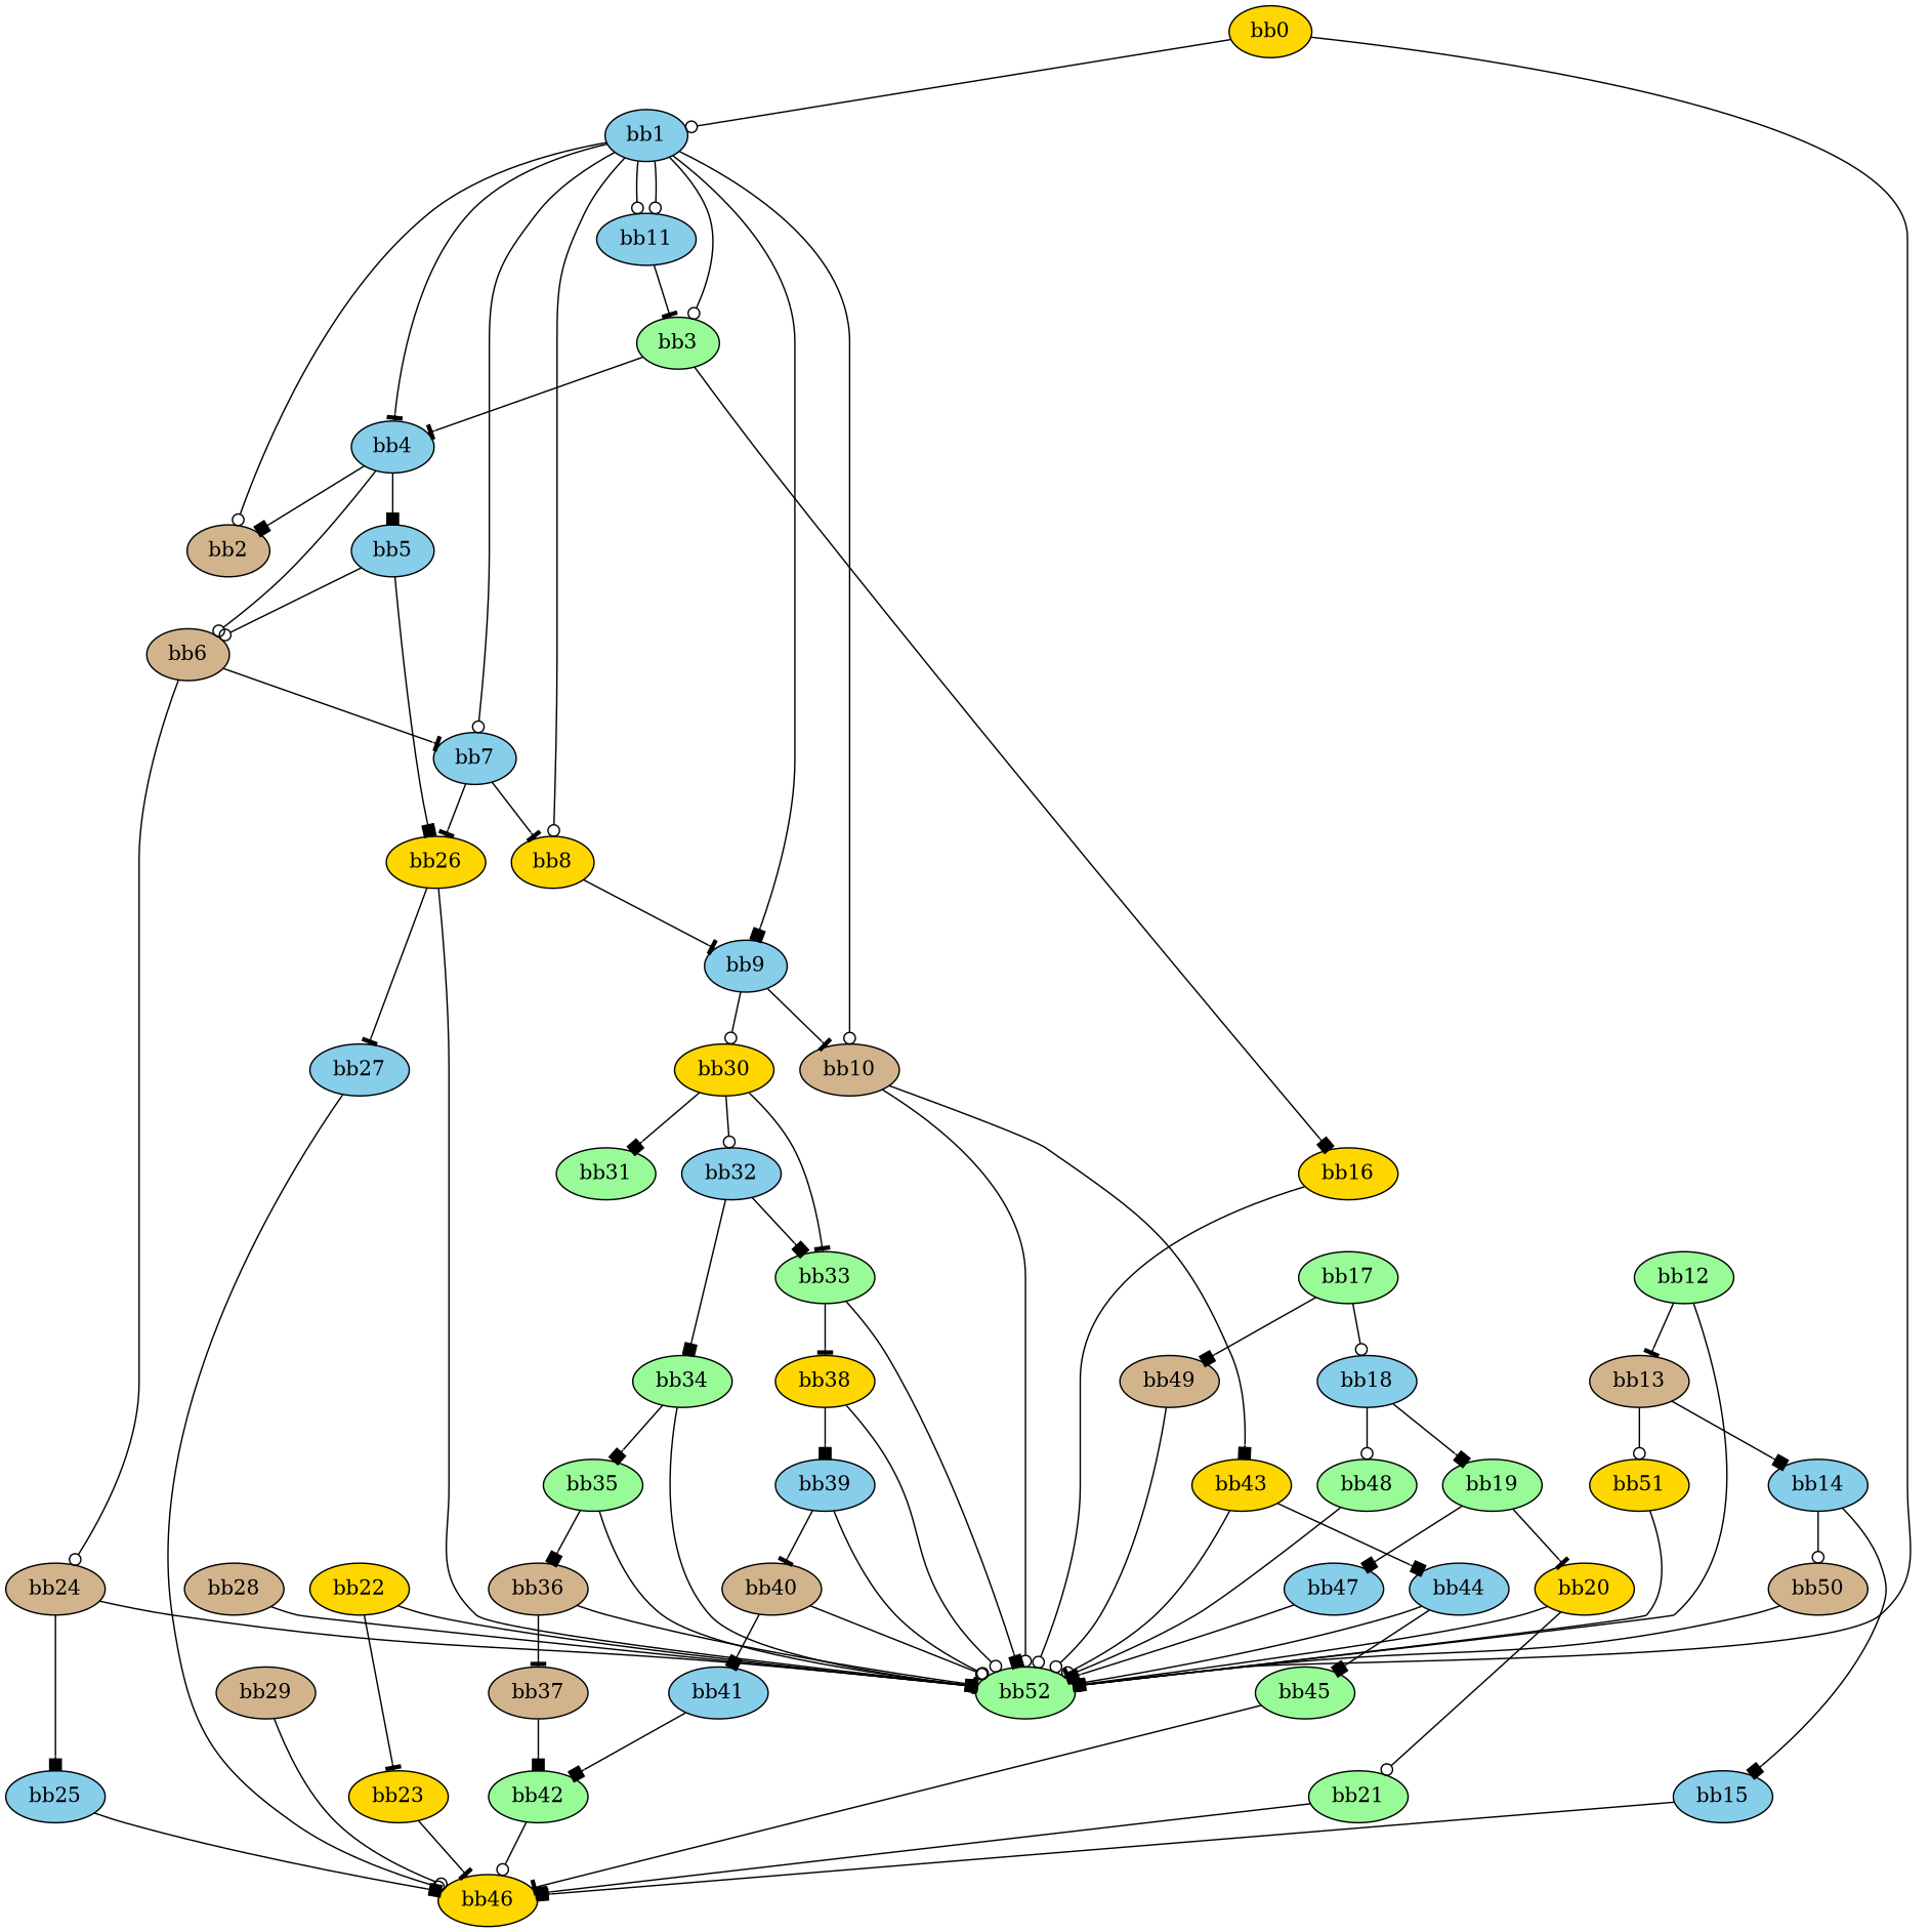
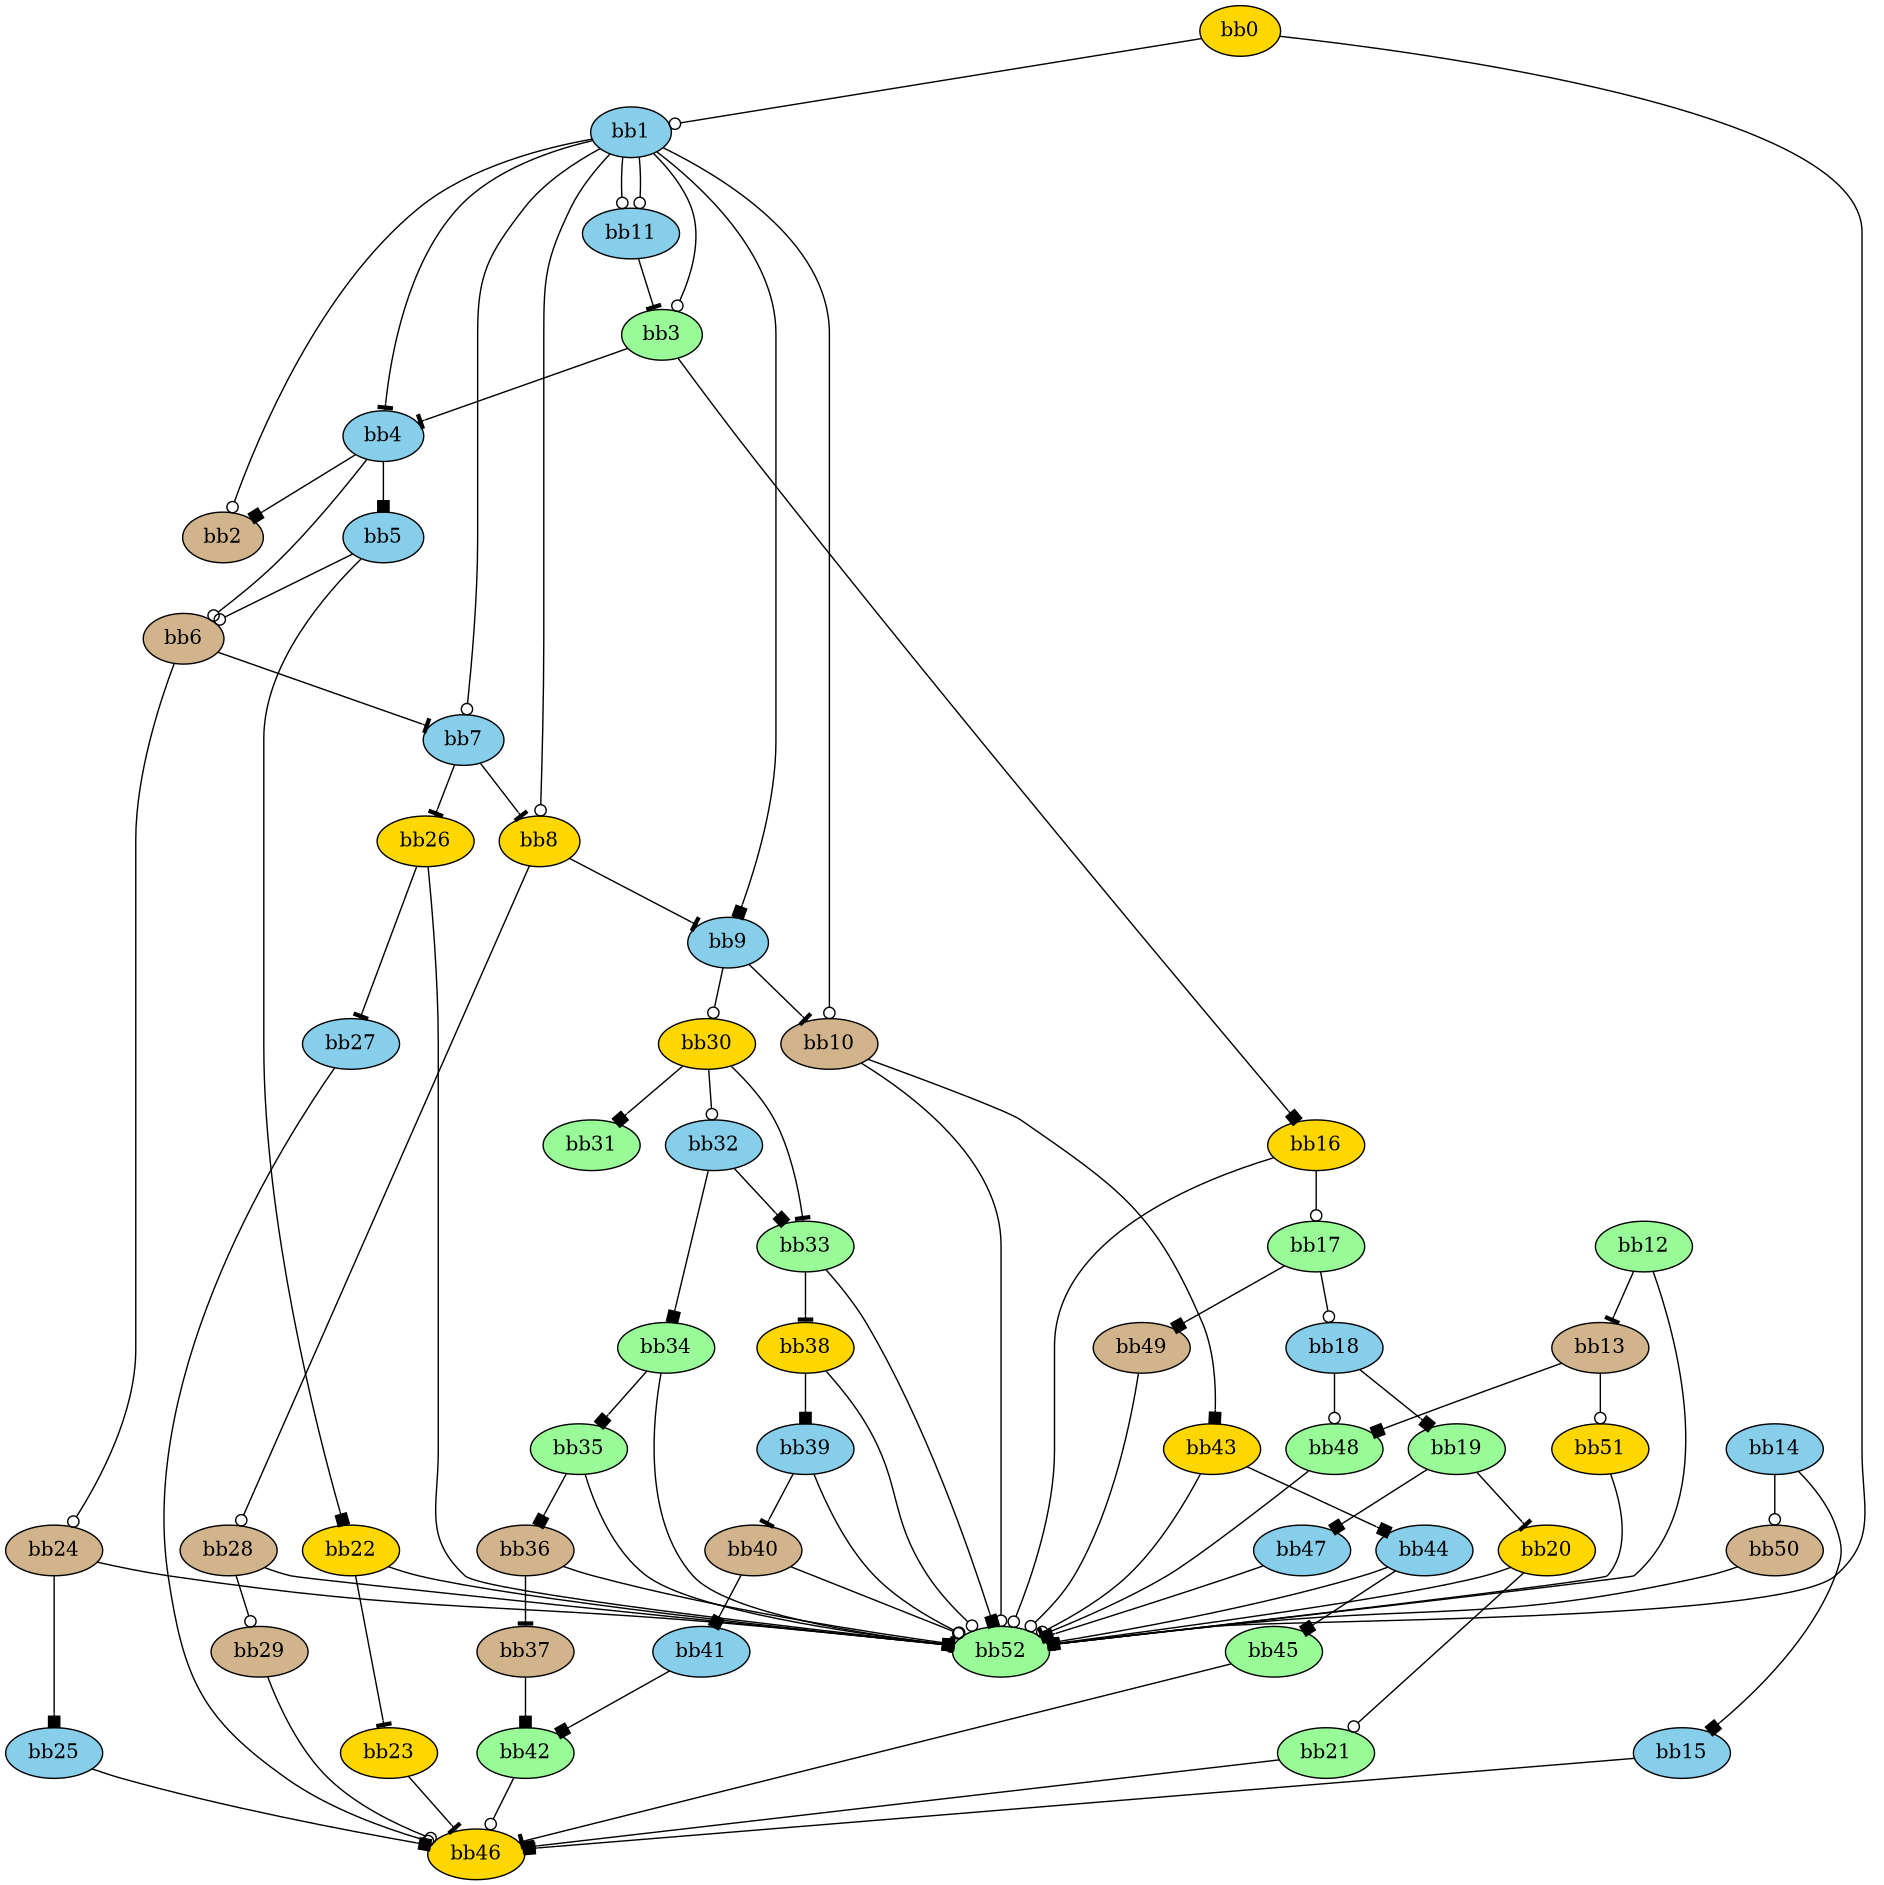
  digraph {
    node [fillcolor=skyblue style=filled]
    edge [arrowhead=box]
    n1 [fillcolor=gold label="bb0\l"]
    n2 [label="bb1\l"]
    n3 [fillcolor=palegreen label="bb52\l"]
    n4 [fillcolor=tan label="bb2\l"]
    n5 [fillcolor=palegreen label="bb3\l"]
    n6 [label="bb4\l"]
    n7 [label="bb7\l"]
    n8 [fillcolor=gold label="bb8\l"]
    n9 [label="bb9\l"]
    n10 [fillcolor=tan label="bb10\l"]
    n11 [label="bb11\l"]
    n12 [fillcolor=gold label="bb16\l"]
    n13 [label="bb5\l"]
    n14 [fillcolor=tan label="bb6\l"]
    n15 [fillcolor=gold label="bb26\l"]
    n16 [fillcolor=tan label="bb28\l"]
    n17 [fillcolor=gold label="bb30\l"]
    n18 [fillcolor=gold label="bb43\l"]
    n19 [fillcolor=palegreen label="bb17\l"]
    n20 [fillcolor=gold label="bb22\l"]
    n21 [fillcolor=tan label="bb24\l"]
    n22 [fillcolor=gold label="bb23\l"]
    n23 [label="bb25\l"]
    n24 [label="bb27\l"]
    n25 [fillcolor=tan label="bb29\l"]
    n26 [fillcolor=palegreen label="bb31\l"]
    n27 [label="bb32\l"]
    n28 [fillcolor=palegreen label="bb33\l"]
    n29 [label="bb44\l"]
    n30 [fillcolor=palegreen label="bb12\l"]
    n31 [fillcolor=tan label="bb13\l"]
    n32 [label="bb14\l"]
    n33 [fillcolor=gold label="bb51\l"]
    n34 [label="bb15\l"]
    n35 [fillcolor=tan label="bb50\l"]
    n36 [fillcolor=gold label="bb46\l"]
    n37 [label="bb18\l"]
    n38 [fillcolor=tan label="bb49\l"]
    n39 [fillcolor=palegreen label="bb19\l"]
    n40 [fillcolor=palegreen label="bb48\l"]
    n41 [fillcolor=gold label="bb20\l"]
    n42 [label="bb47\l"]
    n43 [fillcolor=palegreen label="bb21\l"]
    n44 [fillcolor=palegreen label="bb34\l"]
    n45 [fillcolor=gold label="bb38\l"]
    n46 [fillcolor=palegreen label="bb35\l"]
    n47 [label="bb39\l"]
    n48 [fillcolor=tan label="bb36\l"]
    n49 [fillcolor=tan label="bb37\l"]
    n50 [fillcolor=palegreen label="bb42\l"]
    n51 [fillcolor=tan label="bb40\l"]
    n52 [label="bb41\l"]
    n53 [fillcolor=palegreen label="bb45\l"]
    n1 -> n2 [arrowhead=odot]
    n1 -> n3
    n2 -> n4 [arrowhead=odot]
    n2 -> n5 [arrowhead=odot]
    n2 -> n6 [arrowhead=tee]
    n2 -> n7 [arrowhead=odot]
    n2 -> n8 [arrowhead=odot]
    n2 -> n9
    n2 -> n10 [arrowhead=odot]
    n2 -> n11 [arrowhead=odot]
    n2 -> n11 [arrowhead=odot]
    n5 -> n6 [arrowhead=tee]
    n5 -> n12
    n6 -> n4
    n6 -> n13
    n6 -> n14 [arrowhead=odot]
    n7 -> n8 [arrowhead=tee]
    n7 -> n15 [arrowhead=tee]
    n8 -> n9 [arrowhead=tee]
+   n8 -> n16 [arrowhead=odot]
    n9 -> n10 [arrowhead=tee]
    n9 -> n17 [arrowhead=odot]
    n10 -> n3 [arrowhead=odot]
    n10 -> n18
    n11 -> n5 [arrowhead=tee]
    n12 -> n3 [arrowhead=odot]
+   n12 -> n19 [arrowhead=odot]
    n13 -> n14 [arrowhead=odot]
-   n13 -> n15
+   n13 -> n20
    n14 -> n7 [arrowhead=tee]
    n14 -> n21 [arrowhead=odot]
    n15 -> n3
    n15 -> n24 [arrowhead=tee]
    n16 -> n3
+   n16 -> n25 [arrowhead=odot]
    n17 -> n26
    n17 -> n27 [arrowhead=odot]
    n17 -> n28 [arrowhead=tee]
    n18 -> n3 [arrowhead=odot]
    n18 -> n29
    n19 -> n37 [arrowhead=odot]
    n19 -> n38
    n20 -> n3
    n20 -> n22 [arrowhead=tee]
    n21 -> n3
    n21 -> n23
    n22 -> n36 [arrowhead=tee]
    n23 -> n36
    n24 -> n36 [arrowhead=odot]
    n25 -> n36 [arrowhead=odot]
    n27 -> n28
    n27 -> n44
    n28 -> n3
    n28 -> n45 [arrowhead=tee]
    n29 -> n3 [arrowhead=tee]
    n29 -> n53
    n30 -> n3 [arrowhead=odot]
    n30 -> n31 [arrowhead=tee]
-   n31 -> n32
+   n31 -> n40
    n31 -> n33 [arrowhead=odot]
    n32 -> n34
    n32 -> n35 [arrowhead=odot]
    n33 -> n3
    n34 -> n36
    n35 -> n3 [arrowhead=odot]
    n37 -> n39
    n37 -> n40 [arrowhead=odot]
    n38 -> n3 [arrowhead=odot]
    n39 -> n41 [arrowhead=tee]
    n39 -> n42
    n40 -> n3 [arrowhead=tee]
    n41 -> n3
    n41 -> n43 [arrowhead=odot]
    n42 -> n3
    n43 -> n36
    n44 -> n3 [arrowhead=tee]
    n44 -> n46
    n45 -> n3 [arrowhead=odot]
    n45 -> n47
    n46 -> n3 [arrowhead=odot]
    n46 -> n48
    n47 -> n3 [arrowhead=odot]
    n47 -> n51 [arrowhead=tee]
    n48 -> n3 [arrowhead=tee]
    n48 -> n49 [arrowhead=tee]
    n49 -> n50
    n50 -> n36 [arrowhead=odot]
    n51 -> n3 [arrowhead=odot]
    n51 -> n52
    n52 -> n50
    n53 -> n36 [arrowhead=tee]
  }
